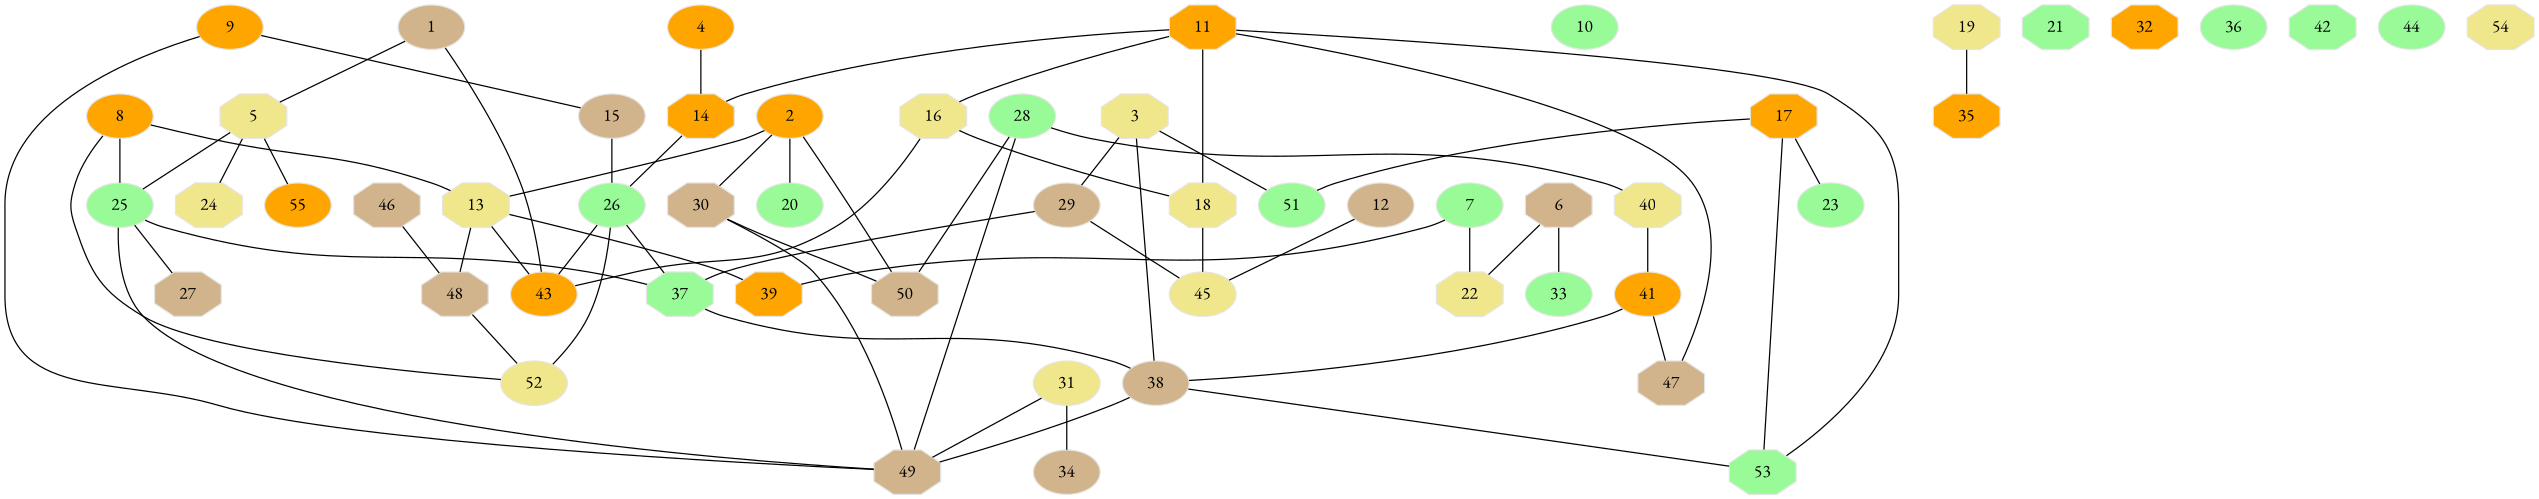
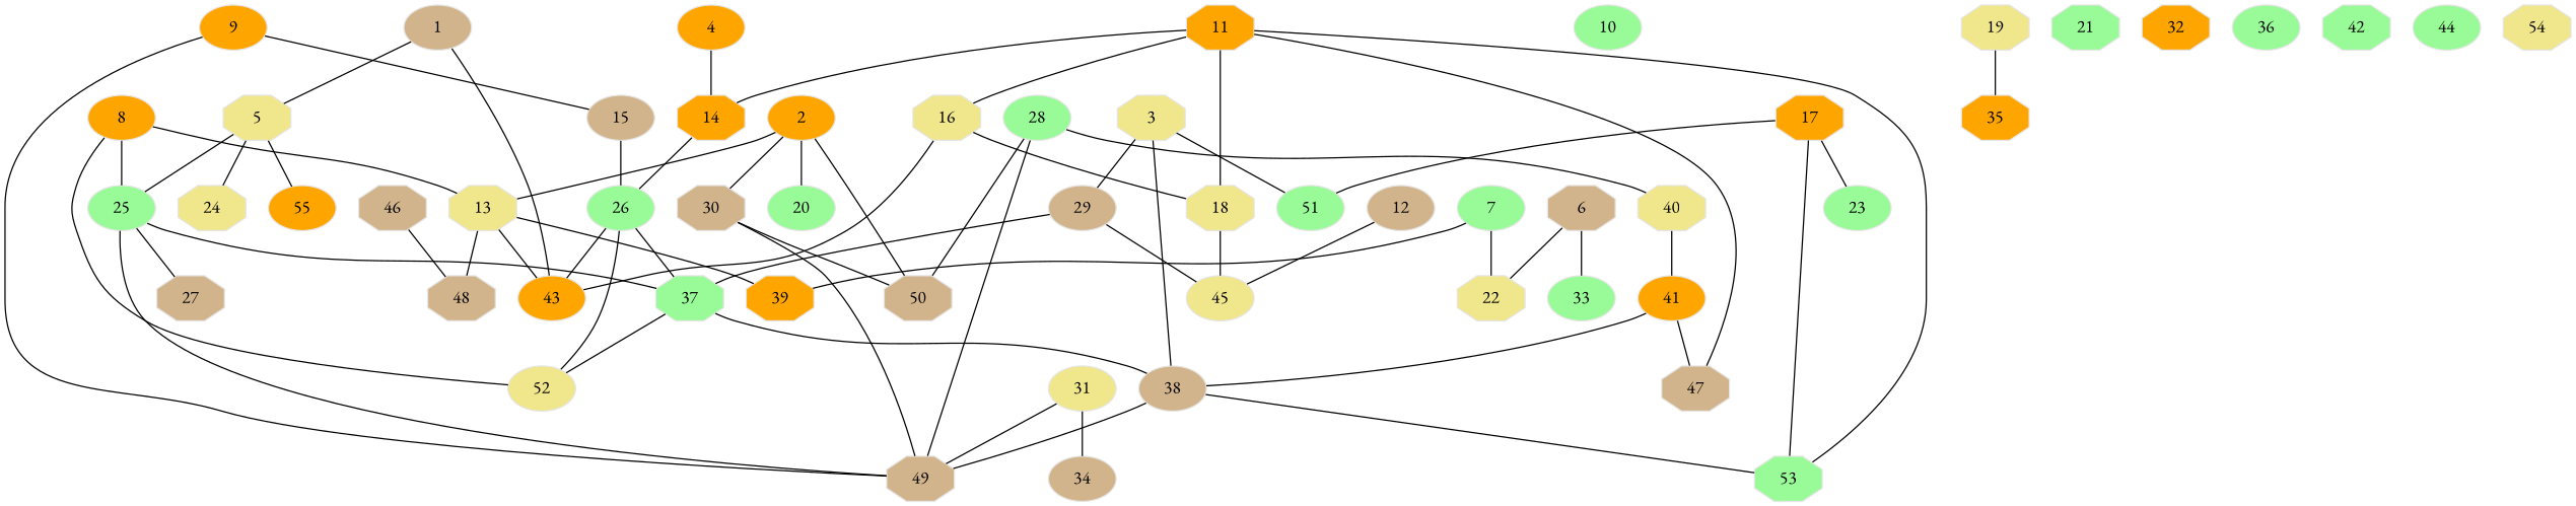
  graph {
    fontname="EB Garamond"
    node [color=gray90 fillcolor=palegreen fontname="EB Garamond" shape=octagon style=filled]
    edge [fontname="EB Garamond"]
    1 [fillcolor=tan shape=ellipse]
    5 [fillcolor=khaki]
    43 [fillcolor=orange shape=ellipse]
    24 [fillcolor=khaki]
    25 [shape=ellipse]
    55 [fillcolor=orange shape=ellipse]
    2 [fillcolor=orange shape=ellipse]
    13 [fillcolor=khaki]
    20 [shape=ellipse]
    30 [fillcolor=tan]
    50 [fillcolor=tan]
    39 [fillcolor=orange]
    48 [fillcolor=tan]
    49 [fillcolor=tan]
    3 [fillcolor=khaki]
    29 [fillcolor=tan shape=ellipse]
    38 [fillcolor=tan shape=ellipse]
    51 [shape=ellipse]
    45 [fillcolor=khaki shape=ellipse]
    37
    53
    4 [fillcolor=orange shape=ellipse]
    14 [fillcolor=orange]
    26 [shape=ellipse]
    27 [fillcolor=tan]
    6 [fillcolor=tan]
    22 [fillcolor=khaki]
    33 [shape=ellipse]
    7 [shape=ellipse]
    8 [fillcolor=orange shape=ellipse]
    52 [fillcolor=khaki shape=ellipse]
    9 [fillcolor=orange shape=ellipse]
    15 [fillcolor=tan shape=ellipse]
    10 [shape=ellipse]
    11 [fillcolor=orange]
    16 [fillcolor=khaki]
    18 [fillcolor=khaki]
    47 [fillcolor=tan]
    12 [fillcolor=tan shape=ellipse]
    17 [fillcolor=orange]
    23 [shape=ellipse]
    19 [fillcolor=khaki]
    35 [fillcolor=orange]
    28 [shape=ellipse]
    40 [fillcolor=khaki]
    21
    41 [fillcolor=orange shape=ellipse]
    31 [fillcolor=khaki shape=ellipse]
    34 [fillcolor=tan shape=ellipse]
    32 [fillcolor=orange]
    36 [shape=ellipse]
    42
    44 [shape=ellipse]
    46 [fillcolor=tan]
    54 [fillcolor=khaki]
    1 -- 5
    1 -- 43
    5 -- 24
    5 -- 25
    5 -- 55
    25 -- 49
    25 -- 37
    25 -- 27
    2 -- 13
    2 -- 20
    2 -- 30
    2 -- 50
    13 -- 43
    13 -- 39
    13 -- 48
    30 -- 50
    30 -- 49
-   48 -- 52
+   37 -- 52
    3 -- 29
    3 -- 38
    3 -- 51
    29 -- 45
    29 -- 37
    38 -- 49
    38 -- 53
    37 -- 38
    4 -- 14
    14 -- 26
    26 -- 43
    26 -- 37
    26 -- 52
    6 -- 22
    6 -- 33
    7 -- 39
    7 -- 22
    8 -- 25
    8 -- 13
    8 -- 52
    9 -- 49
    9 -- 15
    15 -- 26
    11 -- 53
    11 -- 14
    11 -- 16
    11 -- 18
    11 -- 47
    16 -- 43
    16 -- 18
    18 -- 45
    12 -- 45
    17 -- 51
    17 -- 53
    17 -- 23
    19 -- 35
    28 -- 50
    28 -- 49
    28 -- 40
    40 -- 41
    41 -- 38
    41 -- 47
    31 -- 49
    31 -- 34
    46 -- 48
  }
